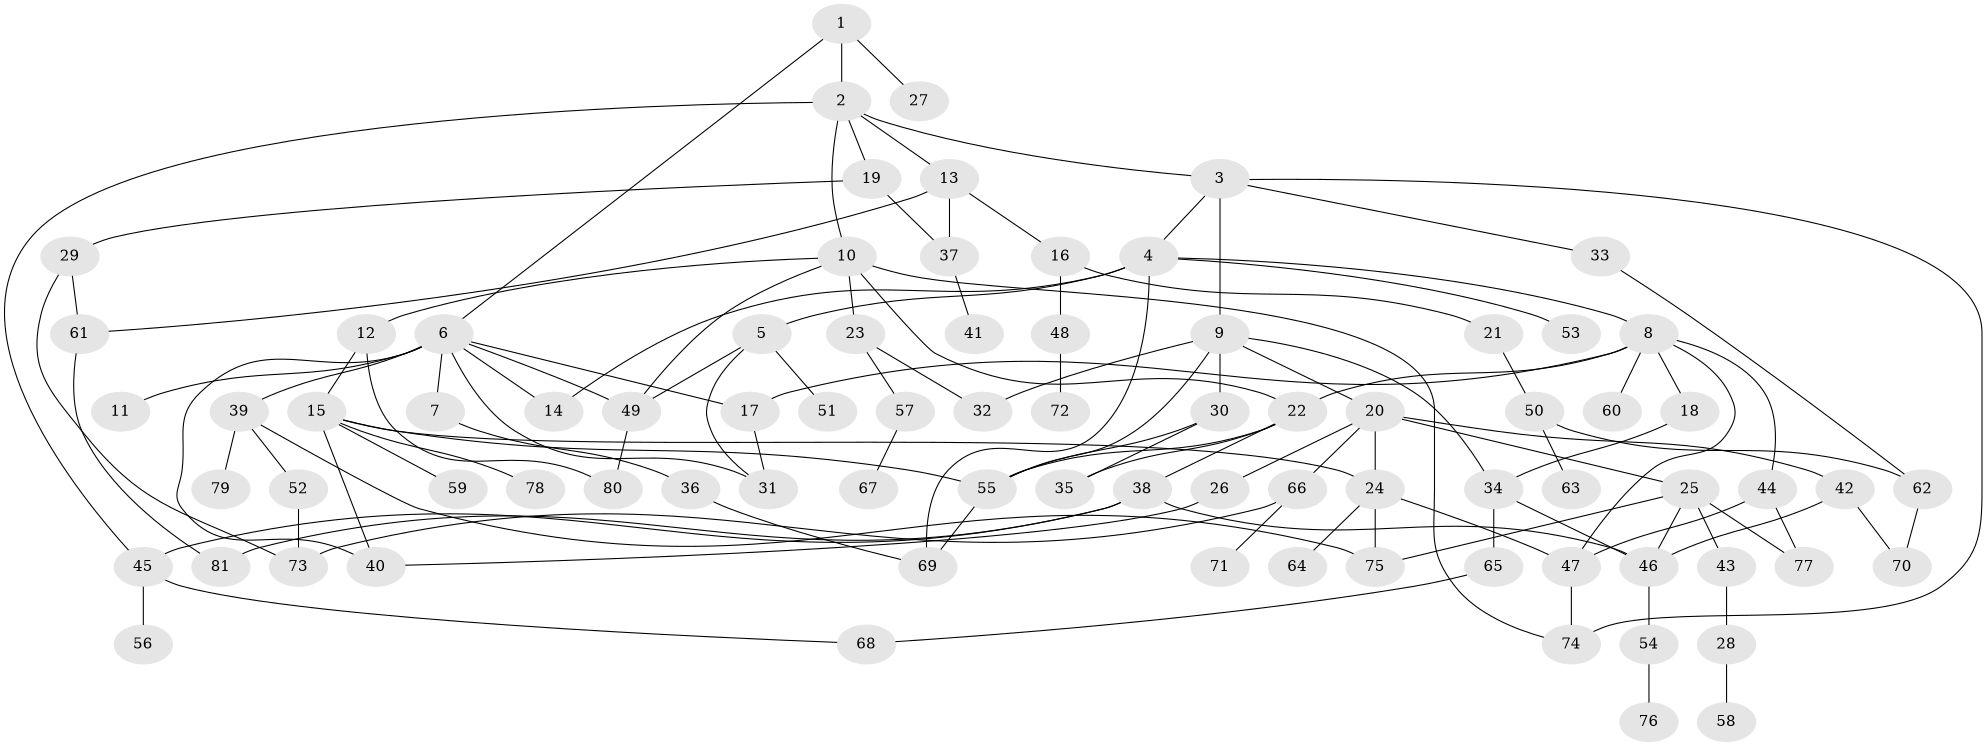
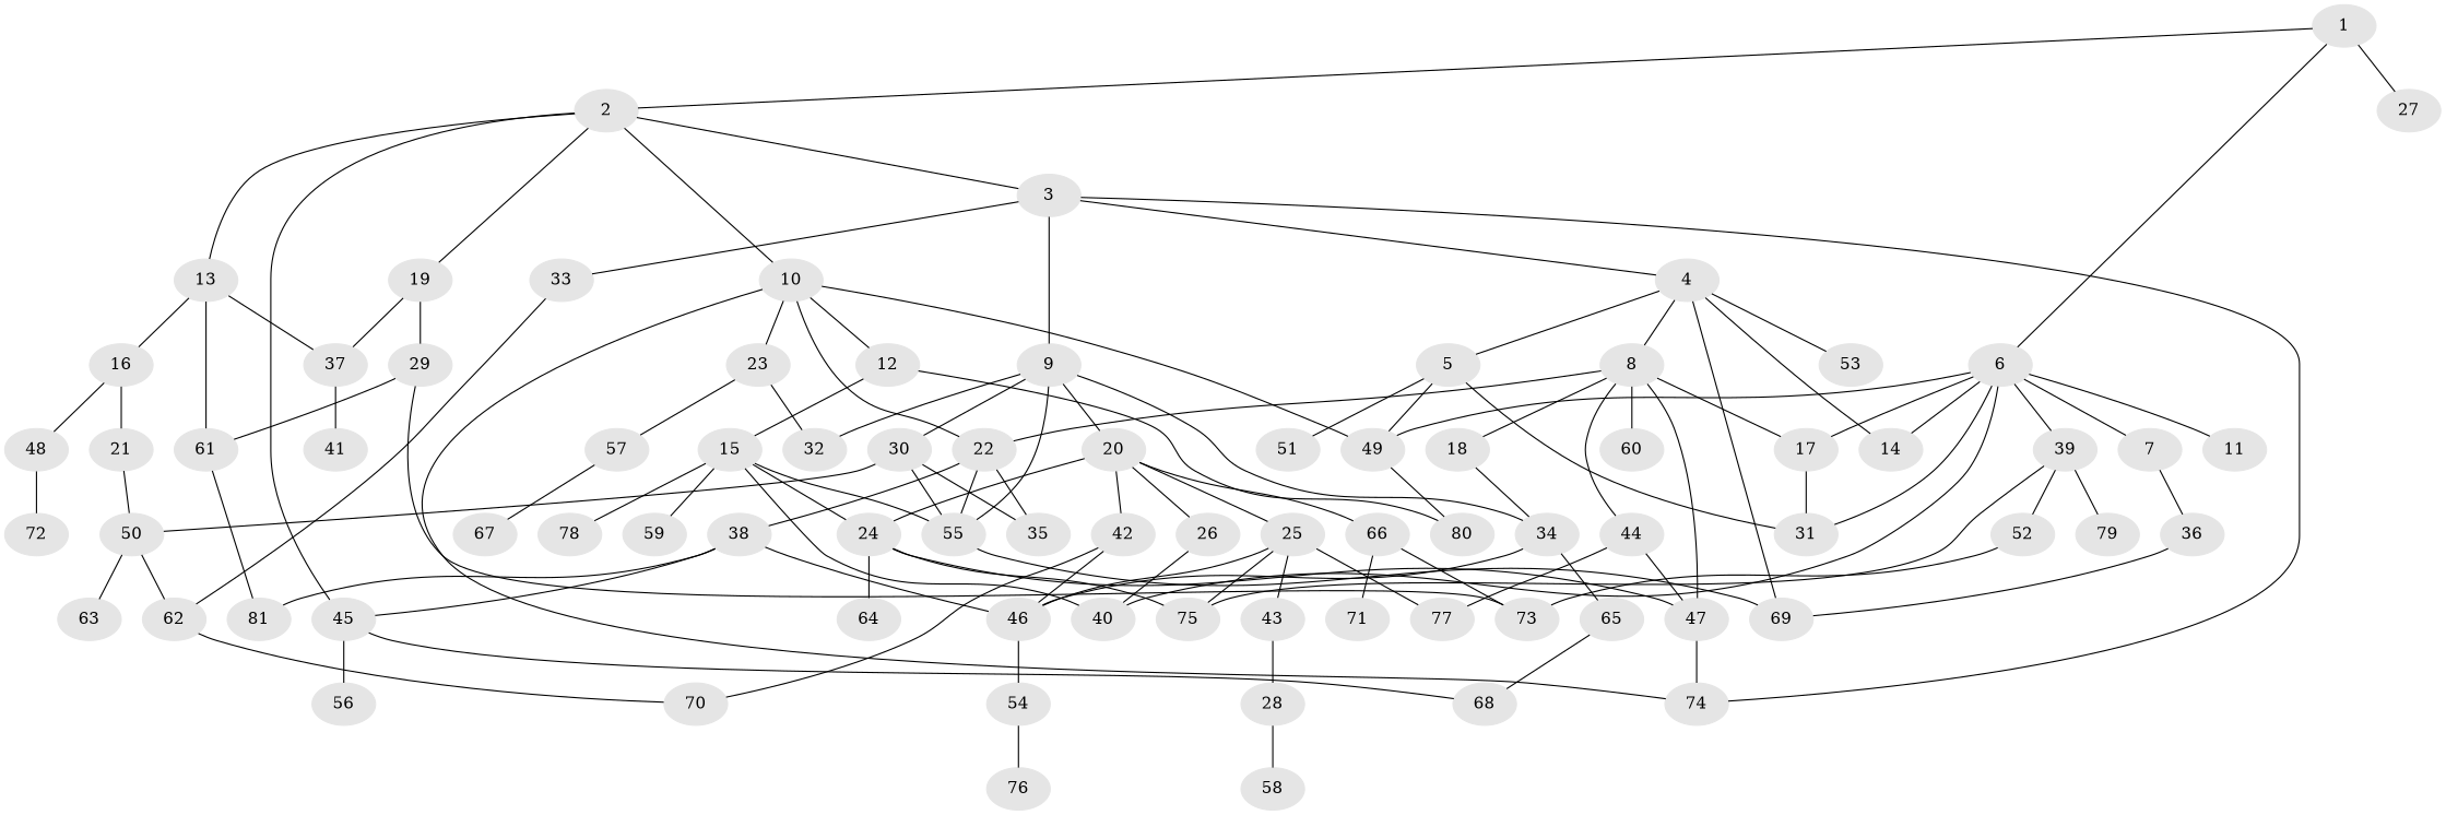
  graph {
    node [color=gray90 style=filled]
    1
    2
    6
    27
    3
    10
    13
    19
    45
    14
    31
    49
    7
    11
    17
    39
    40
    4
    9
    33
    74
    22
    12
    23
    16
    37
    61
    29
    56
    68
    5
    8
    53
    69
    20
    30
    32
    34
    55
    62
    51
    18
    44
    47
    60
    80
    36
    75
    52
    79
    35
    38
    77
    24
    25
    26
    42
    66
    50
    46
    65
    15
    57
    59
    78
    21
    48
    41
    81
    64
    72
    73
    43
    70
    71
    63
    67
    28
    58
    54
    76
    1 -- 2
    1 -- 6
    1 -- 27
    2 -- 3
    2 -- 10
    2 -- 13
    2 -- 19
    2 -- 45
    6 -- 14
    6 -- 31
    6 -- 49
    6 -- 7
    6 -- 11
    6 -- 17
    6 -- 39
    6 -- 40
    3 -- 4
    3 -- 9
    3 -- 33
    3 -- 74
    10 -- 49
    10 -- 74
    10 -- 22
    10 -- 12
    10 -- 23
    13 -- 16
    13 -- 37
    13 -- 61
    19 -- 37
    19 -- 29
    45 -- 56
    45 -- 68
    49 -- 80
    7 -- 36
    17 -- 31
    39 -- 75
    39 -- 52
    39 -- 79
    4 -- 14
    4 -- 5
    4 -- 8
    4 -- 53
    4 -- 69
    9 -- 20
    9 -- 30
    9 -- 32
    9 -- 34
    9 -- 55
    33 -- 62
    22 -- 55
    22 -- 35
    22 -- 38
    12 -- 80
    12 -- 15
    23 -- 32
    23 -- 57
    16 -- 21
    16 -- 48
    37 -- 41
    61 -- 81
    29 -- 61
    29 -- 73
    5 -- 31
    5 -- 49
    5 -- 51
    8 -- 17
    8 -- 22
    8 -- 18
    8 -- 44
    8 -- 47
    8 -- 60
    20 -- 24
    20 -- 25
    20 -- 26
    20 -- 42
    20 -- 66
    30 -- 55
    30 -- 35
+   30 -- 50
    34 -- 46
    34 -- 65
    55 -- 69
    62 -- 70
    18 -- 34
    44 -- 47
    44 -- 77
    47 -- 74
    36 -- 69
    52 -- 73
    38 -- 45
    38 -- 46
    38 -- 81
    24 -- 47
    24 -- 75
    24 -- 64
    25 -- 75
    25 -- 77
    25 -- 46
    25 -- 43
    26 -- 40
    42 -- 46
    42 -- 70
    66 -- 73
    66 -- 71
    50 -- 62
    50 -- 63
    46 -- 54
    65 -- 68
    15 -- 40
    15 -- 55
    15 -- 24
    15 -- 59
    15 -- 78
    57 -- 67
    21 -- 50
    48 -- 72
    43 -- 28
    28 -- 58
    54 -- 76
  }
